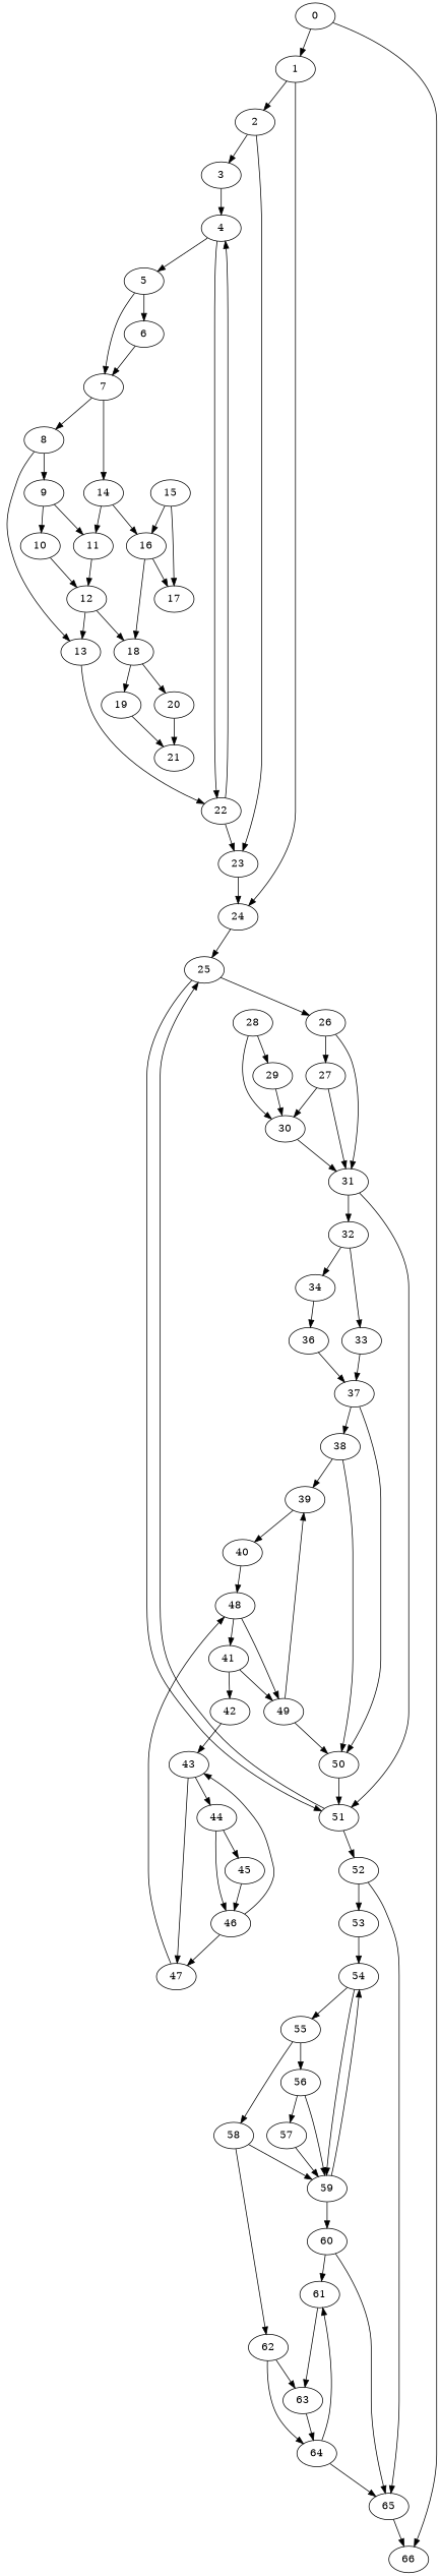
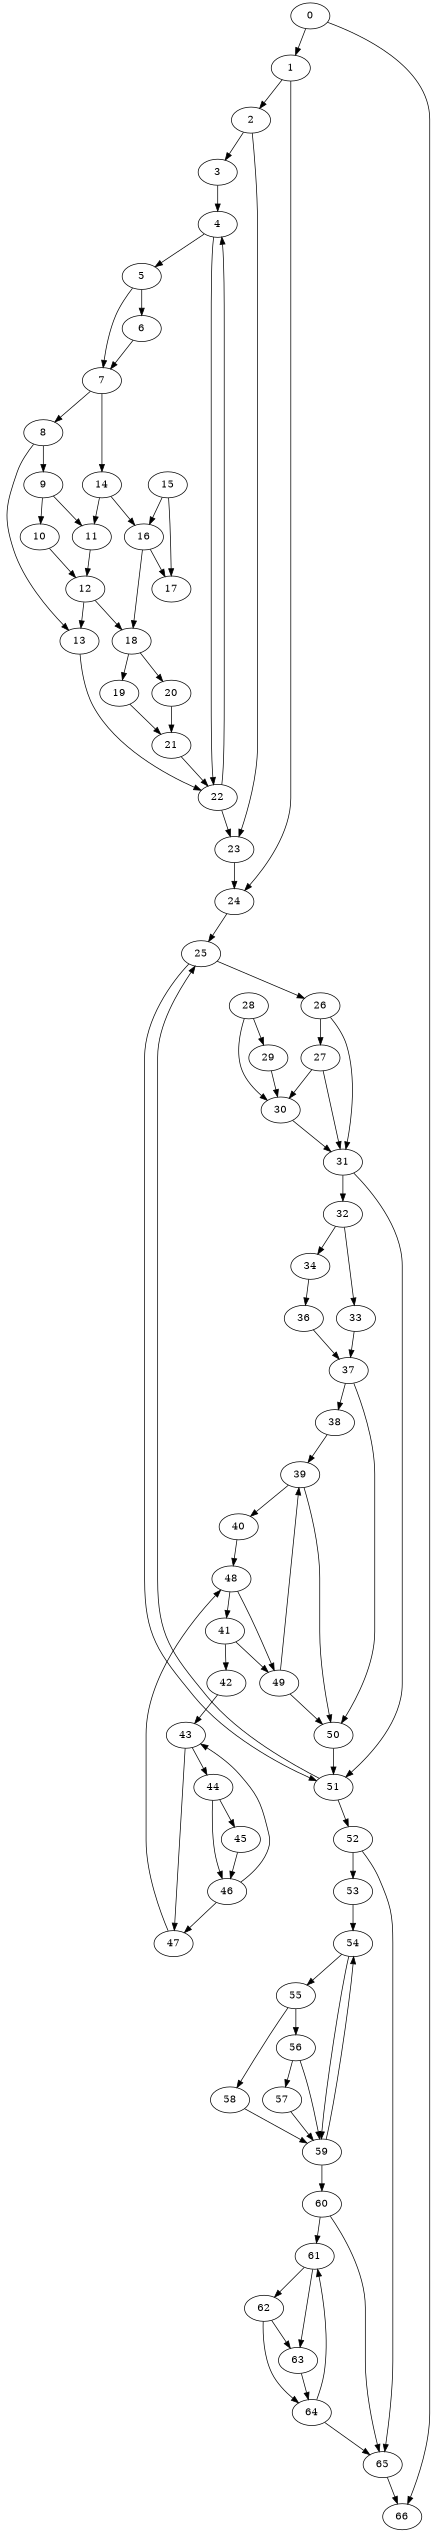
  digraph {
    0
    1
    66
    2
    24
    3
    23
    25
    4
    5
    22
    6
    7
    8
    14
    9
    13
    11
    16
    10
    12
    18
    15
    17
    19
    20
    21
    26
    51
    27
    31
    52
    30
    32
    28
    29
    33
    34
    37
    36
    38
    50
    39
    40
    48
    41
    49
    42
    43
    44
    47
    45
    46
    53
    65
    54
    55
    59
    56
    58
    60
    57
    61
    62
    63
    64
    0 -> 1
    0 -> 66
    1 -> 2
    1 -> 24
    2 -> 3
    2 -> 23
    24 -> 25
    3 -> 4
    23 -> 24
    25 -> 26
    25 -> 51
    4 -> 5
    4 -> 22
    5 -> 6
    5 -> 7
    22 -> 23
    22 -> 4
    6 -> 7
    7 -> 8
    7 -> 14
    8 -> 9
    8 -> 13
    14 -> 11
    14 -> 16
    9 -> 11
    9 -> 10
    13 -> 22
    11 -> 12
    16 -> 18
    16 -> 17
    10 -> 12
    12 -> 13
    12 -> 18
    18 -> 19
    18 -> 20
    15 -> 16
    15 -> 17
    19 -> 21
    20 -> 21
+   21 -> 22
    26 -> 27
    26 -> 31
    51 -> 25
    51 -> 52
    27 -> 31
    27 -> 30
    31 -> 51
    31 -> 32
    52 -> 53
    52 -> 65
    30 -> 31
    32 -> 33
    32 -> 34
    28 -> 30
    28 -> 29
    29 -> 30
    33 -> 37
    34 -> 36
    37 -> 38
    37 -> 50
    36 -> 37
    38 -> 39
    50 -> 51
-   38 -> 50
+   39 -> 50
    39 -> 40
    40 -> 48
    48 -> 41
    48 -> 49
    41 -> 49
    41 -> 42
    49 -> 50
    49 -> 39
    42 -> 43
    43 -> 44
    43 -> 47
    44 -> 45
    44 -> 46
    47 -> 48
    45 -> 46
    46 -> 43
    46 -> 47
    53 -> 54
    65 -> 66
    54 -> 55
    54 -> 59
    55 -> 56
    55 -> 58
    59 -> 54
    59 -> 60
    56 -> 59
    56 -> 57
    58 -> 59
    60 -> 65
    60 -> 61
    57 -> 59
-   58 -> 62
+   61 -> 62
    61 -> 63
    62 -> 63
    62 -> 64
    63 -> 64
    64 -> 65
    64 -> 61
  }
